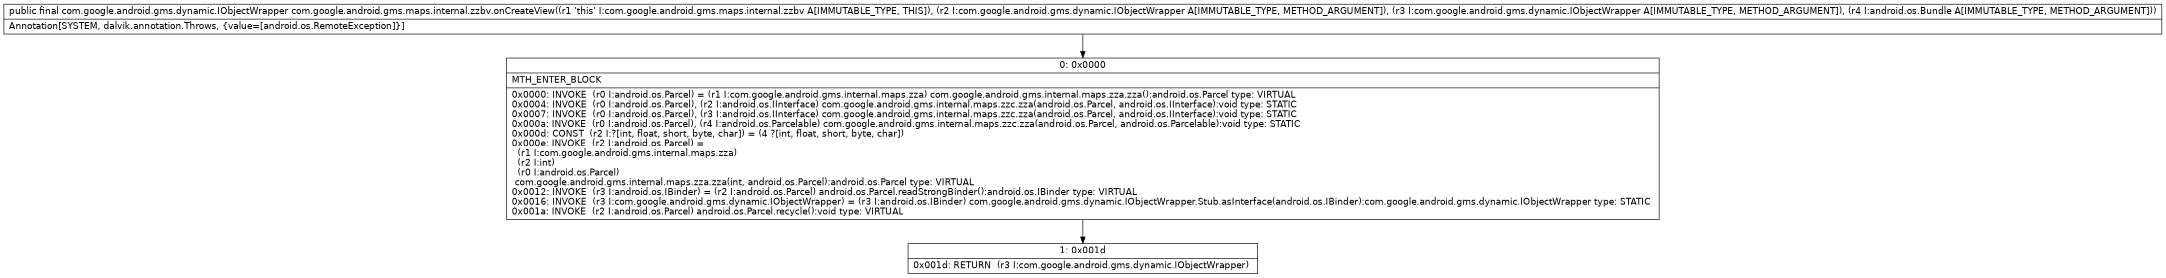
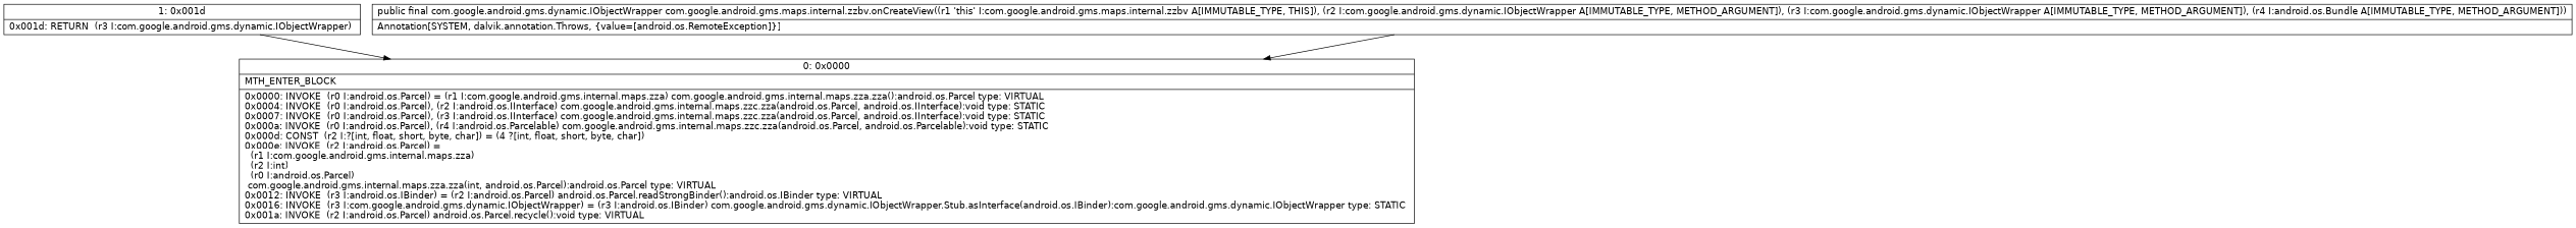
  digraph {
    fontname="DejaVu Sans"
    node [shape=record fontname="DejaVu Sans"]
    edge [fontname="DejaVu Sans"]
    n1 [label="{0\:\ 0x0000|MTH_ENTER_BLOCK\l|0x0000: INVOKE  (r0 I:android.os.Parcel) = (r1 I:com.google.android.gms.internal.maps.zza) com.google.android.gms.internal.maps.zza.zza():android.os.Parcel type: VIRTUAL \l0x0004: INVOKE  (r0 I:android.os.Parcel), (r2 I:android.os.IInterface) com.google.android.gms.internal.maps.zzc.zza(android.os.Parcel, android.os.IInterface):void type: STATIC \l0x0007: INVOKE  (r0 I:android.os.Parcel), (r3 I:android.os.IInterface) com.google.android.gms.internal.maps.zzc.zza(android.os.Parcel, android.os.IInterface):void type: STATIC \l0x000a: INVOKE  (r0 I:android.os.Parcel), (r4 I:android.os.Parcelable) com.google.android.gms.internal.maps.zzc.zza(android.os.Parcel, android.os.Parcelable):void type: STATIC \l0x000d: CONST  (r2 I:?[int, float, short, byte, char]) = (4 ?[int, float, short, byte, char]) \l0x000e: INVOKE  (r2 I:android.os.Parcel) = \l  (r1 I:com.google.android.gms.internal.maps.zza)\l  (r2 I:int)\l  (r0 I:android.os.Parcel)\l com.google.android.gms.internal.maps.zza.zza(int, android.os.Parcel):android.os.Parcel type: VIRTUAL \l0x0012: INVOKE  (r3 I:android.os.IBinder) = (r2 I:android.os.Parcel) android.os.Parcel.readStrongBinder():android.os.IBinder type: VIRTUAL \l0x0016: INVOKE  (r3 I:com.google.android.gms.dynamic.IObjectWrapper) = (r3 I:android.os.IBinder) com.google.android.gms.dynamic.IObjectWrapper.Stub.asInterface(android.os.IBinder):com.google.android.gms.dynamic.IObjectWrapper type: STATIC \l0x001a: INVOKE  (r2 I:android.os.Parcel) android.os.Parcel.recycle():void type: VIRTUAL \l}"]
    n2 [label="{1\:\ 0x001d|0x001d: RETURN  (r3 I:com.google.android.gms.dynamic.IObjectWrapper) \l}"]
    n3 [label="{public final com.google.android.gms.dynamic.IObjectWrapper com.google.android.gms.maps.internal.zzbv.onCreateView((r1 'this' I:com.google.android.gms.maps.internal.zzbv A[IMMUTABLE_TYPE, THIS]), (r2 I:com.google.android.gms.dynamic.IObjectWrapper A[IMMUTABLE_TYPE, METHOD_ARGUMENT]), (r3 I:com.google.android.gms.dynamic.IObjectWrapper A[IMMUTABLE_TYPE, METHOD_ARGUMENT]), (r4 I:android.os.Bundle A[IMMUTABLE_TYPE, METHOD_ARGUMENT]))  | Annotation[SYSTEM, dalvik.annotation.Throws, \{value=[android.os.RemoteException]\}]\l}"]
-   n1 -> n2
+   n2 -> n1
    n3 -> n1
  }
